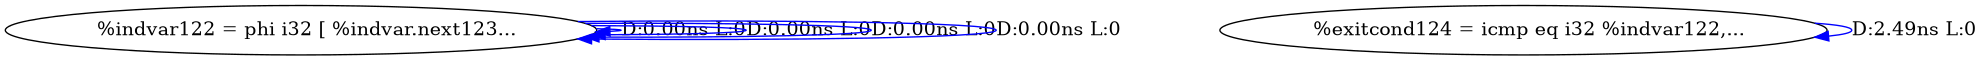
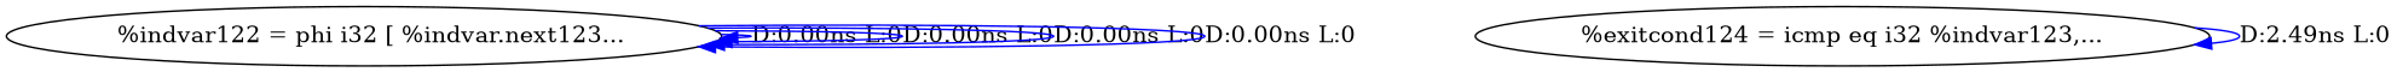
  digraph {
    edge [color=blue]
    n1 [label="  %indvar122 = phi i32 [ %indvar.next123..."]
-   n2 [label="  %exitcond124 = icmp eq i32 %indvar122,..."]
+   n2 [label="%exitcond124 = icmp eq i32 %indvar123,..."]
    n1 -> n1 [label="D:0.00ns L:0"]
    n1 -> n1 [label="D:0.00ns L:0"]
    n1 -> n1 [label="D:0.00ns L:0"]
    n1 -> n1 [label="D:0.00ns L:0"]
    n2 -> n2 [label="D:2.49ns L:0"]
  }
